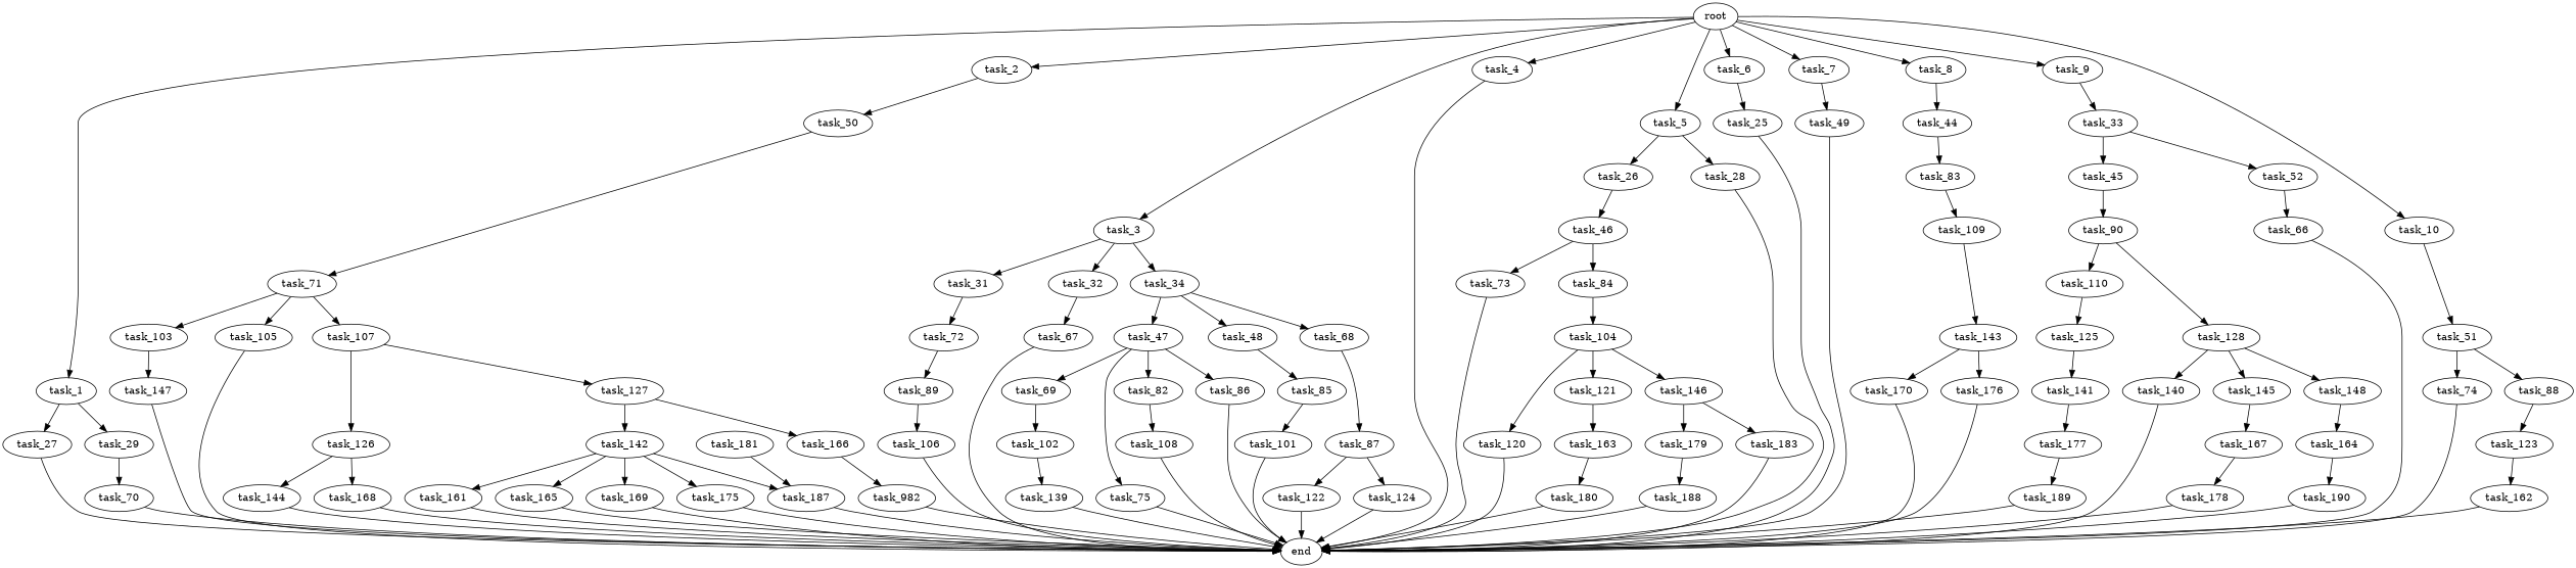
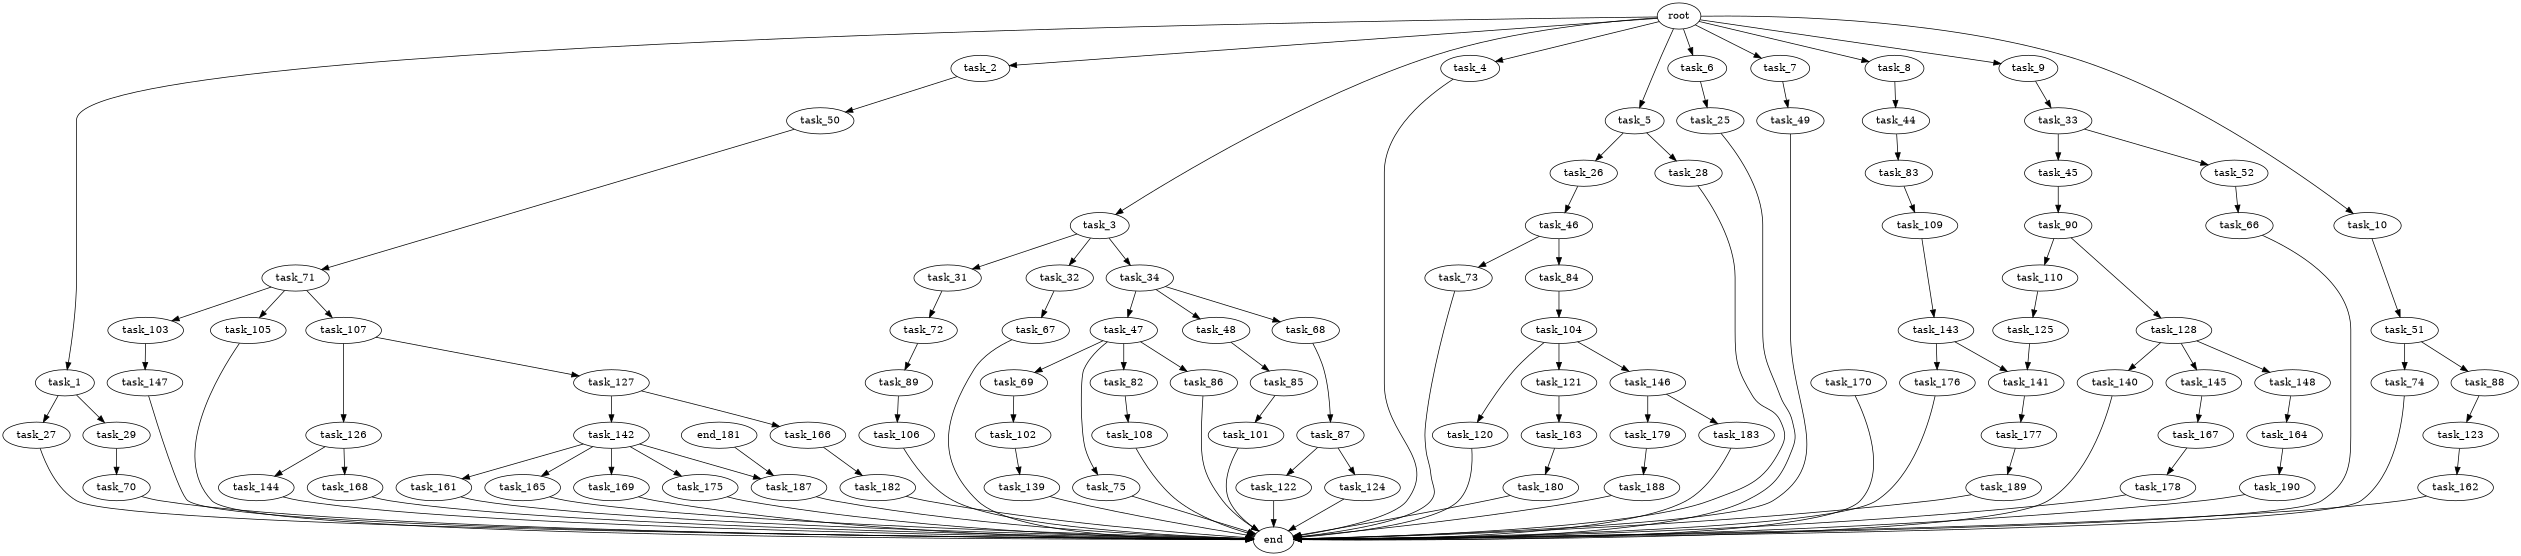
  digraph {
    root
    task_1
    task_2
    task_3
    task_4
    task_5
    task_6
    task_7
    task_8
    task_9
    task_10
    task_27
    task_29
    task_50
    task_31
    task_32
    task_34
    end
    task_26
    task_28
    task_25
    task_49
    task_44
    task_33
    task_51
    task_70
    task_71
    task_72
    task_67
    task_47
    task_48
    task_68
    task_46
    task_83
    task_45
    task_52
    task_74
    task_88
    task_73
    task_84
    task_89
    task_90
    task_66
    task_69
    task_75
    task_82
    task_86
    task_85
    task_87
    task_109
    task_110
    task_128
    task_104
    task_102
    task_108
    task_101
    task_103
    task_105
    task_107
    task_123
    task_122
    task_124
    task_139
    task_147
    task_126
    task_127
    task_106
    task_143
    task_120
    task_121
    task_146
    task_162
    task_125
    task_140
    task_145
    task_148
    task_163
    task_179
    task_183
    task_144
    task_168
    task_142
    task_166
    task_170
    task_176
    task_141
    task_180
    task_177
    task_161
    task_165
    task_169
    task_175
    task_187
-   task_182 [label=task_982]
+   task_182
    task_167
    task_164
    task_189
-   task_181
+   task_181 [label=end_181]
    task_178
    task_188
    task_190
    root -> task_1
    root -> task_2
    root -> task_3
    root -> task_4
    root -> task_5
    root -> task_6
    root -> task_7
    root -> task_8
    root -> task_9
    root -> task_10
    task_1 -> task_27
    task_1 -> task_29
    task_2 -> task_50
    task_3 -> task_31
    task_3 -> task_32
    task_3 -> task_34
    task_4 -> end
    task_5 -> task_26
    task_5 -> task_28
    task_6 -> task_25
    task_7 -> task_49
    task_8 -> task_44
    task_9 -> task_33
    task_10 -> task_51
    task_27 -> end
    task_29 -> task_70
    task_50 -> task_71
    task_31 -> task_72
    task_32 -> task_67
    task_34 -> task_47
    task_34 -> task_48
    task_34 -> task_68
    task_26 -> task_46
    task_28 -> end
    task_25 -> end
    task_49 -> end
    task_44 -> task_83
    task_33 -> task_45
    task_33 -> task_52
    task_51 -> task_74
    task_51 -> task_88
    task_70 -> end
    task_71 -> task_103
    task_71 -> task_105
    task_71 -> task_107
    task_72 -> task_89
    task_67 -> end
    task_47 -> task_69
    task_47 -> task_75
    task_47 -> task_82
    task_47 -> task_86
    task_48 -> task_85
    task_68 -> task_87
    task_46 -> task_73
    task_46 -> task_84
    task_83 -> task_109
    task_45 -> task_90
    task_52 -> task_66
    task_74 -> end
    task_88 -> task_123
    task_73 -> end
    task_84 -> task_104
    task_89 -> task_106
    task_90 -> task_110
    task_90 -> task_128
    task_66 -> end
    task_69 -> task_102
    task_75 -> end
    task_82 -> task_108
    task_86 -> end
    task_85 -> task_101
    task_87 -> task_122
    task_87 -> task_124
    task_109 -> task_143
    task_110 -> task_125
    task_128 -> task_140
    task_128 -> task_145
    task_128 -> task_148
    task_104 -> task_120
    task_104 -> task_121
    task_104 -> task_146
    task_102 -> task_139
    task_108 -> end
    task_101 -> end
    task_103 -> task_147
    task_105 -> end
    task_107 -> task_126
    task_107 -> task_127
    task_123 -> task_162
    task_122 -> end
    task_124 -> end
    task_139 -> end
    task_147 -> end
    task_126 -> task_144
    task_126 -> task_168
    task_127 -> task_142
    task_127 -> task_166
    task_106 -> end
-   task_143 -> task_170
+   task_143 -> task_141
    task_143 -> task_176
    task_120 -> end
    task_121 -> task_163
    task_146 -> task_179
    task_146 -> task_183
    task_162 -> end
    task_125 -> task_141
    task_140 -> end
    task_145 -> task_167
    task_148 -> task_164
    task_163 -> task_180
    task_179 -> task_188
    task_183 -> end
    task_144 -> end
    task_168 -> end
    task_142 -> task_161
    task_142 -> task_165
    task_142 -> task_169
    task_142 -> task_175
    task_142 -> task_187
    task_166 -> task_182
    task_170 -> end
    task_176 -> end
    task_141 -> task_177
    task_180 -> end
    task_177 -> task_189
    task_161 -> end
    task_165 -> end
    task_169 -> end
    task_175 -> end
    task_187 -> end
    task_182 -> end
    task_167 -> task_178
    task_164 -> task_190
    task_189 -> end
    task_181 -> task_187
    task_178 -> end
    task_188 -> end
    task_190 -> end
  }
